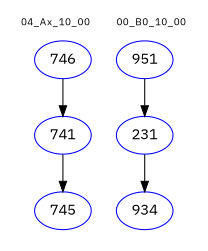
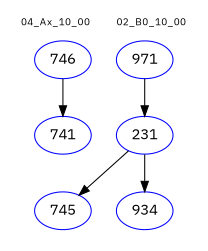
  digraph {
    fontname="IBM Plex Sans"
    node [color=blue fontname="IBM Plex Sans"]
    edge [color=black fontname="IBM Plex Sans"]
    n1 [label=746]
    n2 [label=741]
    n3 [label=745]
-   n4 [label=951]
+   n4 [label=971]
    n5 [label=231]
    n6 [label=934]
    subgraph cluster_1 {
      color=white
      fontsize=10
      label="04_Ax_10_00"
      n1
      n2
      n3
    }
    subgraph cluster_2 {
      color=white
      fontsize=10
-     label="00_B0_10_00"
+     label="02_B0_10_00"
      n4
      n5
      n6
    }
    n1 -> n2
-   n2 -> n3
+   n5 -> n3
    n4 -> n5
    n5 -> n6
  }
